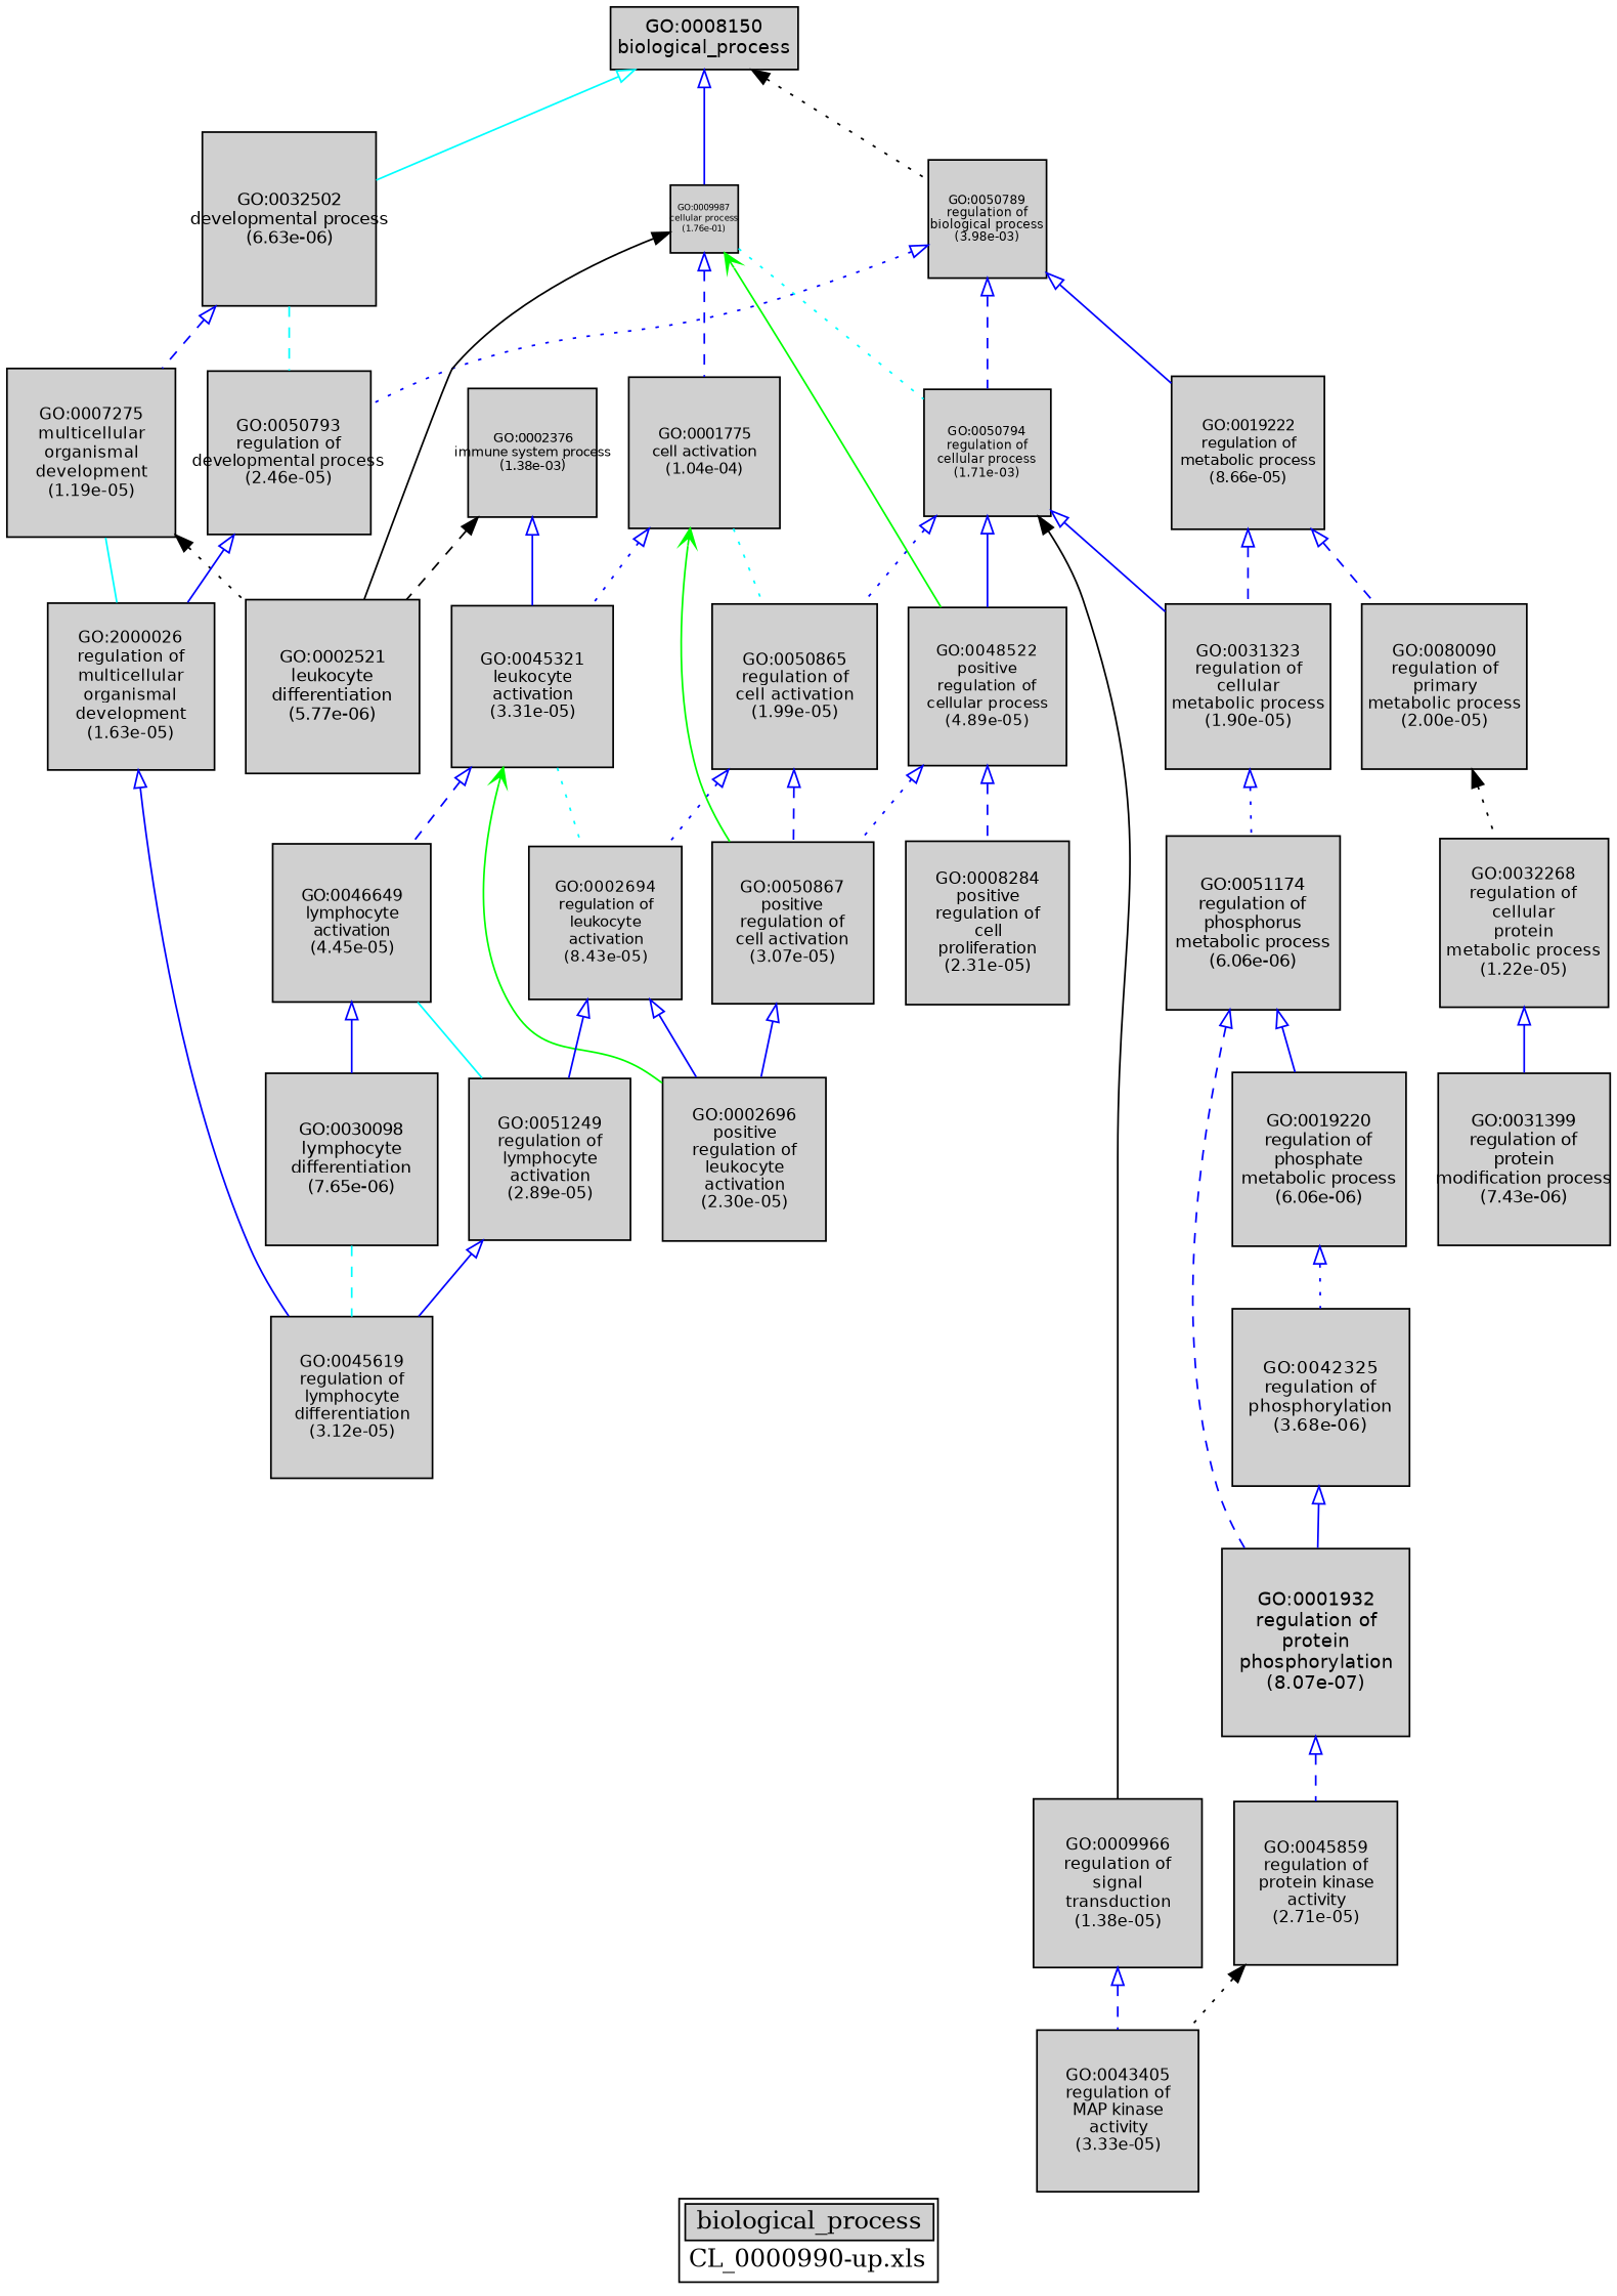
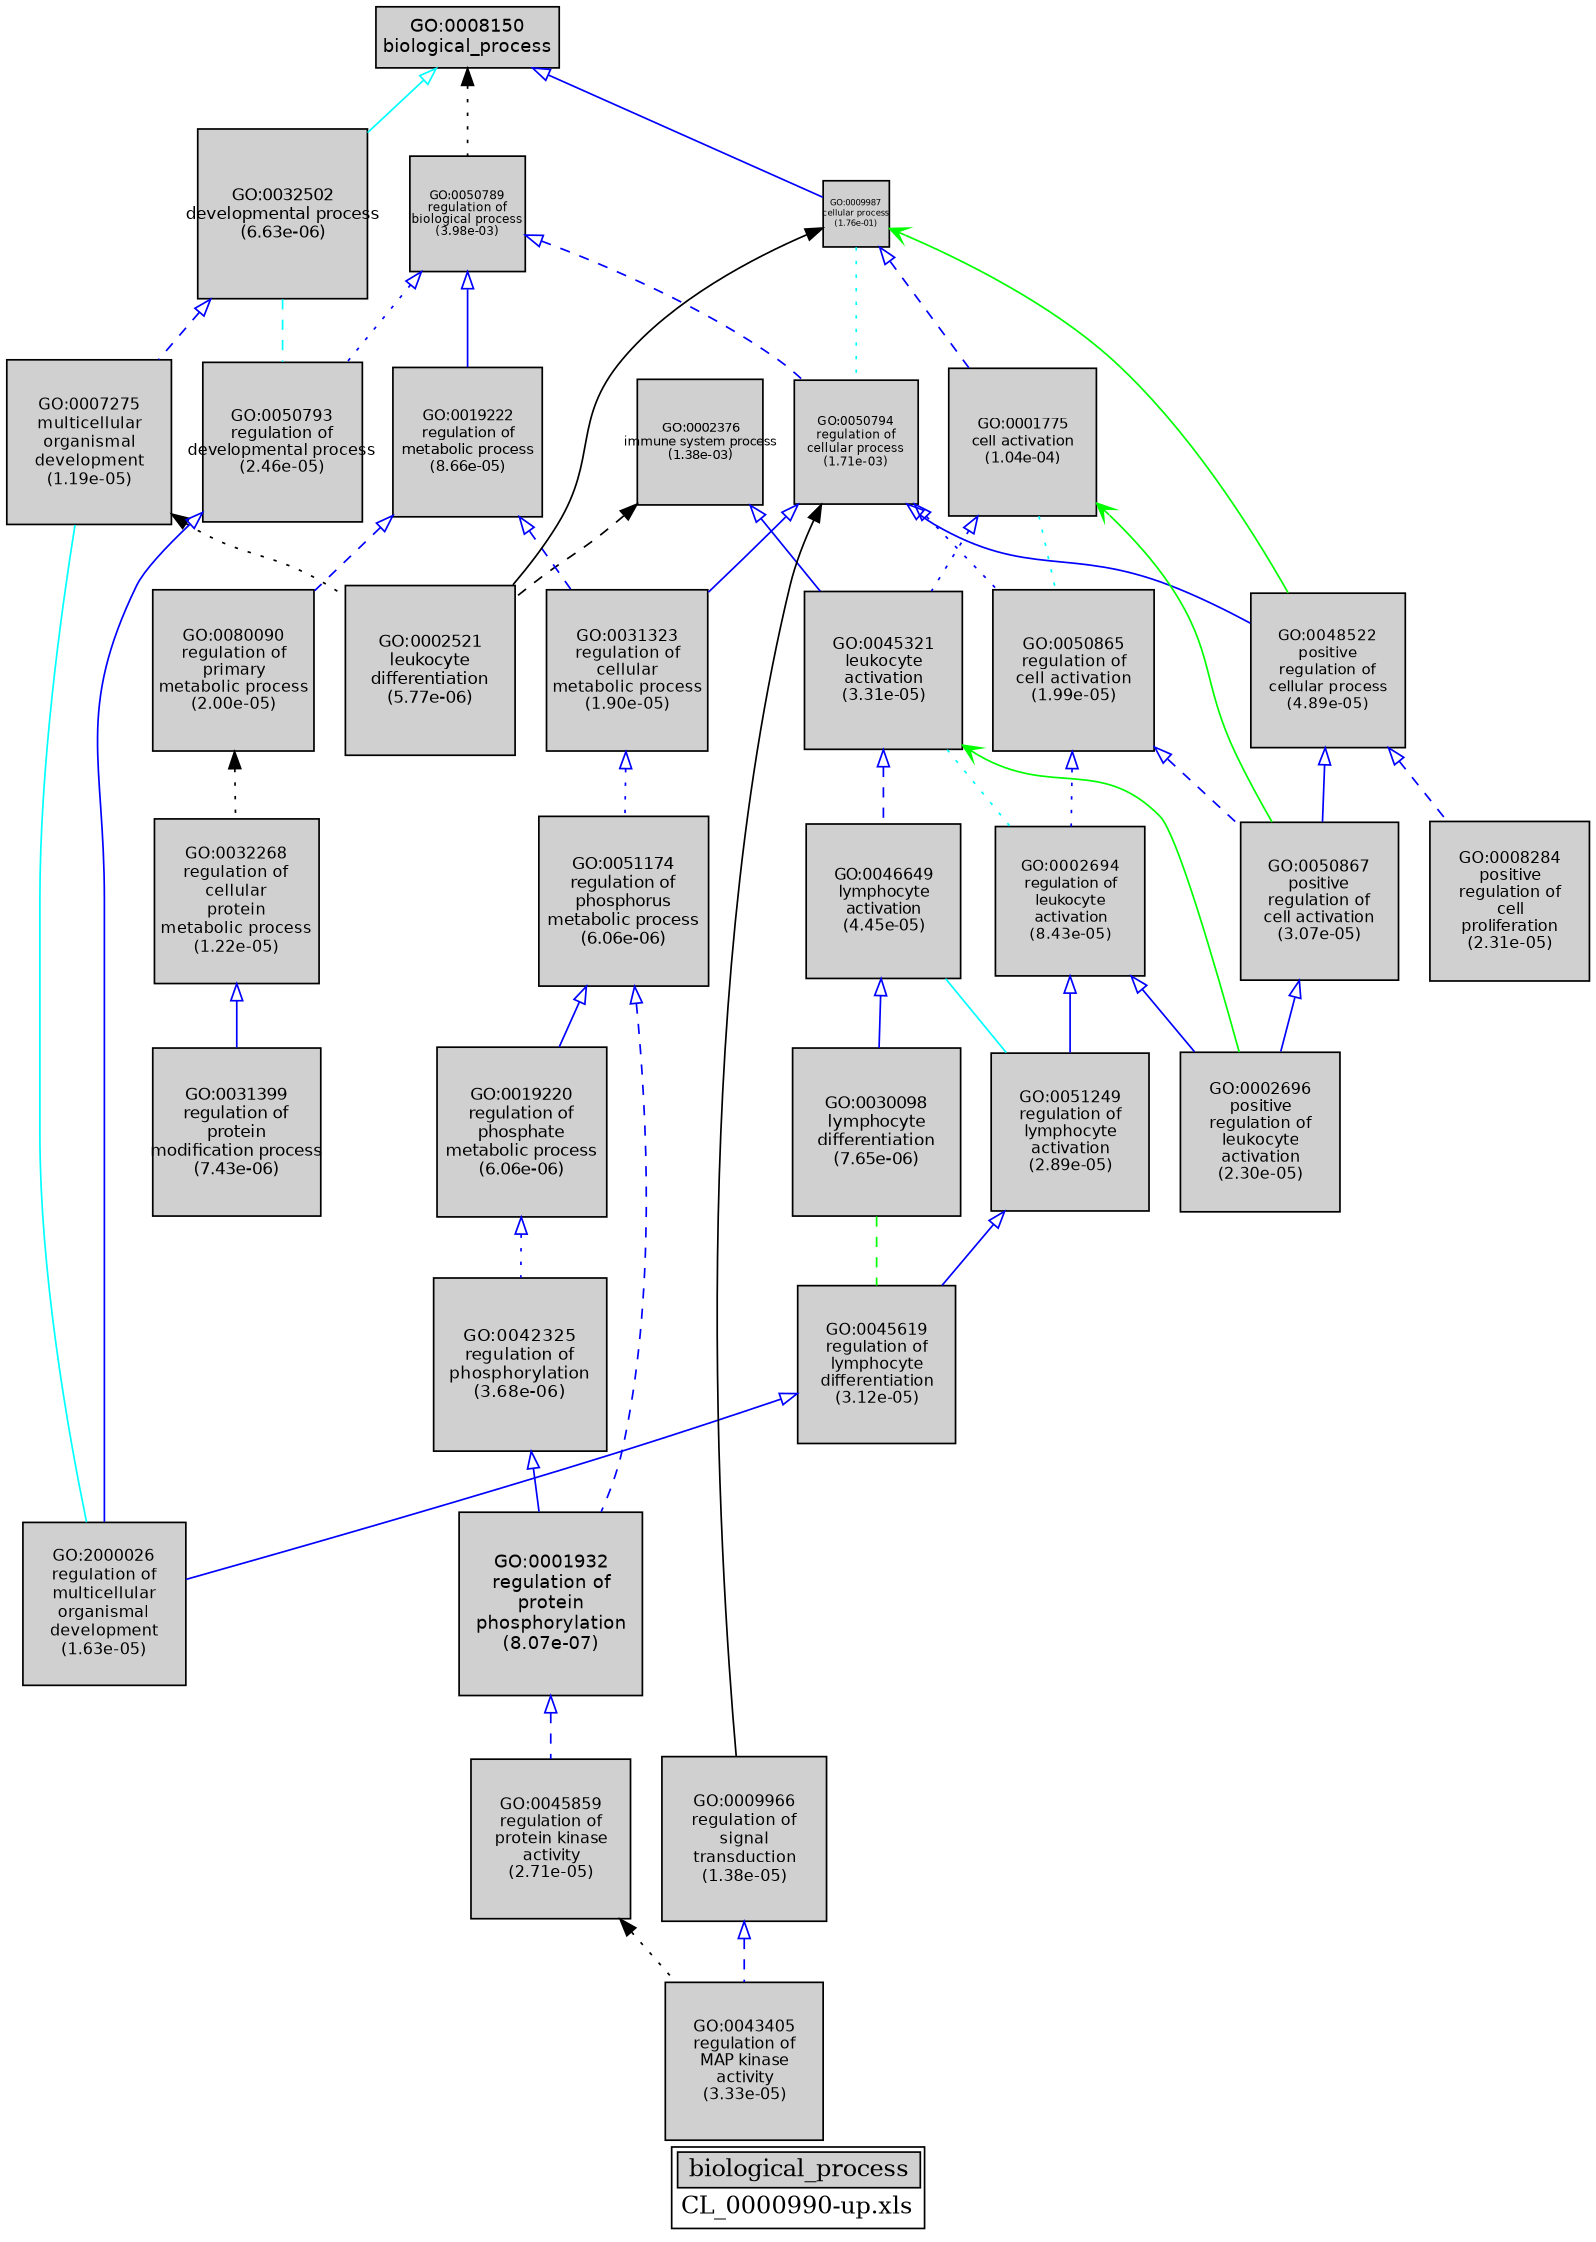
  digraph {
    bgcolor="#FFFFFF"
    label=<<TABLE COLOR="black" BGCOLOR="white"><TR><TD COLSPAN="2" BGCOLOR="#D0D0D0"><FONT COLOR="black">biological_process</FONT></TD></TR><TR><TD BORDER="0">CL_0000990-up.xls</TD></TR></TABLE>>
    node [color=black fillcolor="#D0D0D0" fixedsize=true fontcolor=black fontname=Helvetica fontsize=10.8 shape=box style=filled]
    edge [arrowtail=empty color=blue dir=back style=solid weight=5.0]
    n1 [fontsize=9.42718530982 height=1.30933129303 label=<<TABLE BORDER="0"><TR><TD>GO:0008284<BR/>positive<BR/>regulation of<BR/>cell<BR/>proliferation<BR/>(2.31e-05)</TD></TR></TABLE>> width=1.30933129303]
    n2 [label=<<TABLE BORDER="0"><TR><TD>GO:0008150<BR/>biological_process</TD></TR></TABLE>> width=1.5]
    n3 [fontsize=9.35635843931 height=1.29949422768 label=<<TABLE BORDER="0"><TR><TD>GO:0045859<BR/>regulation of<BR/>protein kinase<BR/>activity<BR/>(2.71e-05)</TD></TR></TABLE>> width=1.29949422768]
    n4 [fontsize=9.7136785684 height=1.34912202339 label=<<TABLE BORDER="0"><TR><TD>GO:0007275<BR/>multicellular<BR/>organismal<BR/>development<BR/>(1.19e-05)</TD></TR></TABLE>> width=1.34912202339]
    n5 [fontsize=9.70412038373 height=1.34779449774 label=<<TABLE BORDER="0"><TR><TD>GO:0032268<BR/>regulation of<BR/>cellular<BR/>protein<BR/>metabolic process<BR/>(1.22e-05)</TD></TR></TABLE>> width=1.34779449774]
    n6 [fontsize=10.2014253298 height=1.41686462914 label=<<TABLE BORDER="0"><TR><TD>GO:0042325<BR/>regulation of<BR/>phosphorylation<BR/>(3.68e-06)</TD></TR></TABLE>> width=1.41686462914]
    n7 [fontsize=9.57950794026 height=1.33048721392 label=<<TABLE BORDER="0"><TR><TD>GO:2000026<BR/>regulation of<BR/>multicellular<BR/>organismal<BR/>development<BR/>(1.63e-05)</TD></TR></TABLE>> width=1.33048721392]
    n8 [fontsize=7.41890619058 height=1.03040363758 label=<<TABLE BORDER="0"><TR><TD>GO:0002376<BR/>immune system process<BR/>(1.38e-03)</TD></TR></TABLE>> width=1.03040363758]
    n9 [fontsize=9.26558227287 height=1.28688642679 label=<<TABLE BORDER="0"><TR><TD>GO:0043405<BR/>regulation of<BR/>MAP kinase<BR/>activity<BR/>(3.33e-05)</TD></TR></TABLE>> width=1.28688642679]
    n10 [fontsize=9.26771566182 height=1.28718273081 label=<<TABLE BORDER="0"><TR><TD>GO:0045321<BR/>leukocyte<BR/>activation<BR/>(3.31e-05)</TD></TR></TABLE>> width=1.28718273081]
    n11 [fontsize=9.39941963282 height=1.305474949 label=<<TABLE BORDER="0"><TR><TD>GO:0050793<BR/>regulation of<BR/>developmental process<BR/>(2.46e-05)</TD></TR></TABLE>> width=1.305474949]
    n12 [fontsize=9.29413267545 height=1.29085176048 label=<<TABLE BORDER="0"><TR><TD>GO:0045619<BR/>regulation of<BR/>lymphocyte<BR/>differentiation<BR/>(3.12e-05)</TD></TR></TABLE>> width=1.29085176048]
    n13 [fontsize=10.0181947229 height=1.39141593373 label=<<TABLE BORDER="0"><TR><TD>GO:0002521<BR/>leukocyte<BR/>differentiation<BR/>(5.77e-06)</TD></TR></TABLE>> width=1.39141593373]
    n14 [fontsize=7.2961175936 height=1.01334966578 label=<<TABLE BORDER="0"><TR><TD>GO:0050794<BR/>regulation of<BR/>cellular process<BR/>(1.71e-03)</TD></TR></TABLE>> width=1.01334966578]
    n15 [fontsize=9.90051065462 height=1.37507092425 label=<<TABLE BORDER="0"><TR><TD>GO:0030098<BR/>lymphocyte<BR/>differentiation<BR/>(7.65e-06)</TD></TR></TABLE>> width=1.37507092425]
    n16 [fontsize=9.96038430393 height=1.38338670888 label=<<TABLE BORDER="0"><TR><TD>GO:0032502<BR/>developmental process<BR/>(6.63e-06)</TD></TR></TABLE>> width=1.38338670888]
    n17 [fontsize=9.65097054273 height=1.34041257538 label=<<TABLE BORDER="0"><TR><TD>GO:0009966<BR/>regulation of<BR/>signal<BR/>transduction<BR/>(1.38e-05)</TD></TR></TABLE>> width=1.34041257538]
    n18 [fontsize=9.09200564616 height=1.26277856197 label=<<TABLE BORDER="0"><TR><TD>GO:0048522<BR/>positive<BR/>regulation of<BR/>cellular process<BR/>(4.89e-05)</TD></TR></TABLE>> width=1.26277856197]
    n19 [height=1.5 label=<<TABLE BORDER="0"><TR><TD>GO:0001932<BR/>regulation of<BR/>protein<BR/>phosphorylation<BR/>(8.07e-07)</TD></TR></TABLE>> width=1.5]
    n20 [fontsize=9.91270708451 height=1.37676487285 label=<<TABLE BORDER="0"><TR><TD>GO:0031399<BR/>regulation of<BR/>protein<BR/>modification process<BR/>(7.43e-06)</TD></TR></TABLE>> width=1.37676487285]
    n21 [fontsize=6.80152229052 height=0.944655873684 label=<<TABLE BORDER="0"><TR><TD>GO:0050789<BR/>regulation of<BR/>biological process<BR/>(3.98e-03)</TD></TR></TABLE>> width=0.944655873684]
    n22 [fontsize=9.32807552802 height=1.29556604556 label=<<TABLE BORDER="0"><TR><TD>GO:0051249<BR/>regulation of<BR/>lymphocyte<BR/>activation<BR/>(2.89e-05)</TD></TR></TABLE>> width=1.29556604556]
    n23 [fontsize=8.82819066878 height=1.22613759289 label=<<TABLE BORDER="0"><TR><TD>GO:0019222<BR/>regulation of<BR/>metabolic process<BR/>(8.66e-05)</TD></TR></TABLE>> width=1.22613759289]
    n24 [fontsize=9.99731643802 height=1.38851617195 label=<<TABLE BORDER="0"><TR><TD>GO:0019220<BR/>regulation of<BR/>phosphate<BR/>metabolic process<BR/>(6.06e-06)</TD></TR></TABLE>> width=1.38851617195]
    n25 [fontsize=9.42854565584 height=1.30952022998 label=<<TABLE BORDER="0"><TR><TD>GO:0002696<BR/>positive<BR/>regulation of<BR/>leukocyte<BR/>activation<BR/>(2.30e-05)</TD></TR></TABLE>> width=1.30952022998]
    n26 [fontsize=9.99731643802 height=1.38851617195 label=<<TABLE BORDER="0"><TR><TD>GO:0051174<BR/>regulation of<BR/>phosphorus<BR/>metabolic process<BR/>(6.06e-06)</TD></TR></TABLE>> width=1.38851617195]
    n27 [fontsize=8.84100521353 height=1.22791739077 label=<<TABLE BORDER="0"><TR><TD>GO:0002694<BR/>regulation of<BR/>leukocyte<BR/>activation<BR/>(8.43e-05)</TD></TR></TABLE>> width=1.22791739077]
    n28 [fontsize=9.49137868379 height=1.31824703942 label=<<TABLE BORDER="0"><TR><TD>GO:0080090<BR/>regulation of<BR/>primary<BR/>metabolic process<BR/>(2.00e-05)</TD></TR></TABLE>> width=1.31824703942]
    n29 [fontsize=9.49317500603 height=1.31849652862 label=<<TABLE BORDER="0"><TR><TD>GO:0050865<BR/>regulation of<BR/>cell activation<BR/>(1.99e-05)</TD></TR></TABLE>> width=1.31849652862]
    n30 [fontsize=5.0 height=0.535686806288 label=<<TABLE BORDER="0"><TR><TD>GO:0009987<BR/>cellular process<BR/>(1.76e-01)</TD></TR></TABLE>> width=0.535686806288]
    n31 [fontsize=9.51391614235 height=1.32137724199 label=<<TABLE BORDER="0"><TR><TD>GO:0031323<BR/>regulation of<BR/>cellular<BR/>metabolic process<BR/>(1.90e-05)</TD></TR></TABLE>> width=1.32137724199]
    n32 [fontsize=9.30120871912 height=1.29183454432 label=<<TABLE BORDER="0"><TR><TD>GO:0050867<BR/>positive<BR/>regulation of<BR/>cell activation<BR/>(3.07e-05)</TD></TR></TABLE>> width=1.29183454432]
    n33 [fontsize=9.13535998288 height=1.26879999762 label=<<TABLE BORDER="0"><TR><TD>GO:0046649<BR/>lymphocyte<BR/>activation<BR/>(4.45e-05)</TD></TR></TABLE>> width=1.26879999762]
    n34 [fontsize=8.7411289078 height=1.21404568164 label=<<TABLE BORDER="0"><TR><TD>GO:0001775<BR/>cell activation<BR/>(1.04e-04)</TD></TR></TABLE>> width=1.21404568164]
    subgraph sub_1 {
      n1
      n2
      n3
      n4
      n5
      n6
      n7
      n8
      n9
      n10
      n11
      n12
      n13
      n14
      n15
      n16
      n17
      n18
      n19
      n20
      n21
      n22
      n23
      n24
      n25
      n26
      n27
      n28
      n29
      n30
      n31
      n32
      n33
      n34
    }
    subgraph sub_2 {
      subgraph sub_3 {
        n4
        n7
        n11
        n12
        n14
        n15
        n16
        n22
        n27
        n29
        subgraph sub_4 {
          n10
          n18
          n25
          n30
          n32
          n33
          n34
        }
        subgraph sub_5 {
        }
      }
      subgraph sub_6 {
      }
      subgraph sub_7 {
        n1
        n2
        n3
        n4
        n5
        n6
        n7
        n8
        n9
        n10
        n11
        n12
        n13
        n14
        n15
        n16
        n17
        n18
        n19
        n20
        n21
        n22
        n23
        n24
        n25
        n26
        n27
        n28
        n29
        n30
        n31
        n32
        n33
        n34
      }
    }
    n2 -> n16 [color=cyan]
    n2 -> n21 [style=dotted weight=1 arrowtail="" color=""]
    n2 -> n30
    n3 -> n9 [style=dotted weight=1 arrowtail="" color=""]
    n4 -> n7 [arrowtail=none color=cyan weight=1]
    n4 -> n13 [style=dotted weight=1 arrowtail="" color=""]
    n5 -> n20
    n6 -> n19
-   n7 -> n12
+   n12 -> n7
    n8 -> n10
    n8 -> n13 [style=dashed weight=1 arrowtail="" color=""]
    n10 -> n25 [arrowtail=vee color=green weight=1]
    n10 -> n27 [arrowtail=none color=cyan style=dotted weight=1]
    n10 -> n33 [style=dashed]
    n11 -> n7
    n14 -> n17 [weight=1 arrowtail="" color=""]
    n14 -> n18
    n14 -> n29 [style=dotted]
    n14 -> n31
-   n15 -> n12 [arrowtail=none color=cyan style=dashed weight=1]
+   n15 -> n12 [arrowtail=none color=green style=dashed weight=1]
    n16 -> n4 [style=dashed]
    n16 -> n11 [arrowtail=none color=cyan style=dashed weight=1]
    n17 -> n9 [style=dashed]
    n18 -> n1 [style=dashed]
-   n18 -> n32 [style=dotted]
+   n18 -> n32
    n19 -> n3 [style=dashed]
    n21 -> n11 [style=dotted]
    n21 -> n14 [style=dashed]
    n21 -> n23
    n22 -> n12
    n23 -> n28 [style=dashed]
    n23 -> n31 [style=dashed]
    n24 -> n6 [style=dotted]
    n26 -> n19 [style=dashed]
    n26 -> n24
    n27 -> n22
    n27 -> n25
    n28 -> n5 [style=dotted weight=1 arrowtail="" color=""]
    n29 -> n27 [style=dotted]
    n29 -> n32 [style=dashed]
    n30 -> n13 [weight=1 arrowtail="" color=""]
    n30 -> n14 [arrowtail=none color=cyan style=dotted weight=1]
    n30 -> n18 [arrowtail=vee color=green weight=1]
    n30 -> n34 [style=dashed]
    n31 -> n26 [style=dotted]
    n32 -> n25
    n33 -> n15
    n33 -> n22 [arrowtail=none color=cyan weight=1]
    n34 -> n10 [style=dotted]
    n34 -> n29 [arrowtail=none color=cyan style=dotted weight=1]
    n34 -> n32 [arrowtail=vee color=green weight=1]
  }
